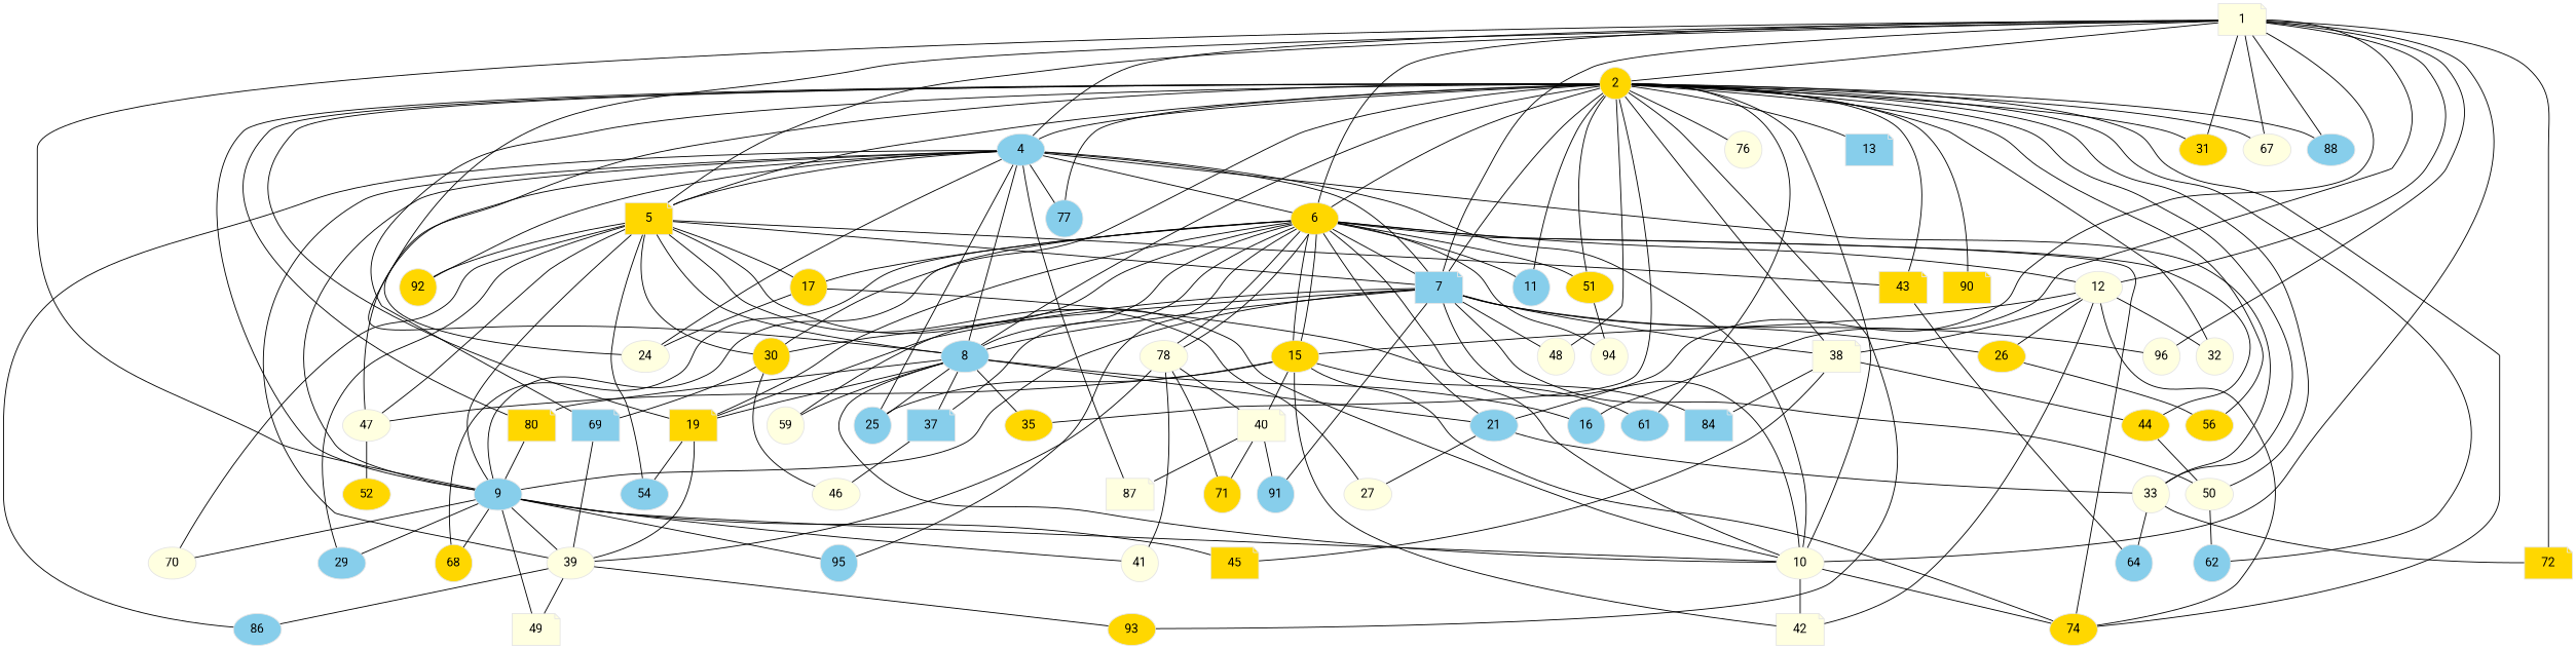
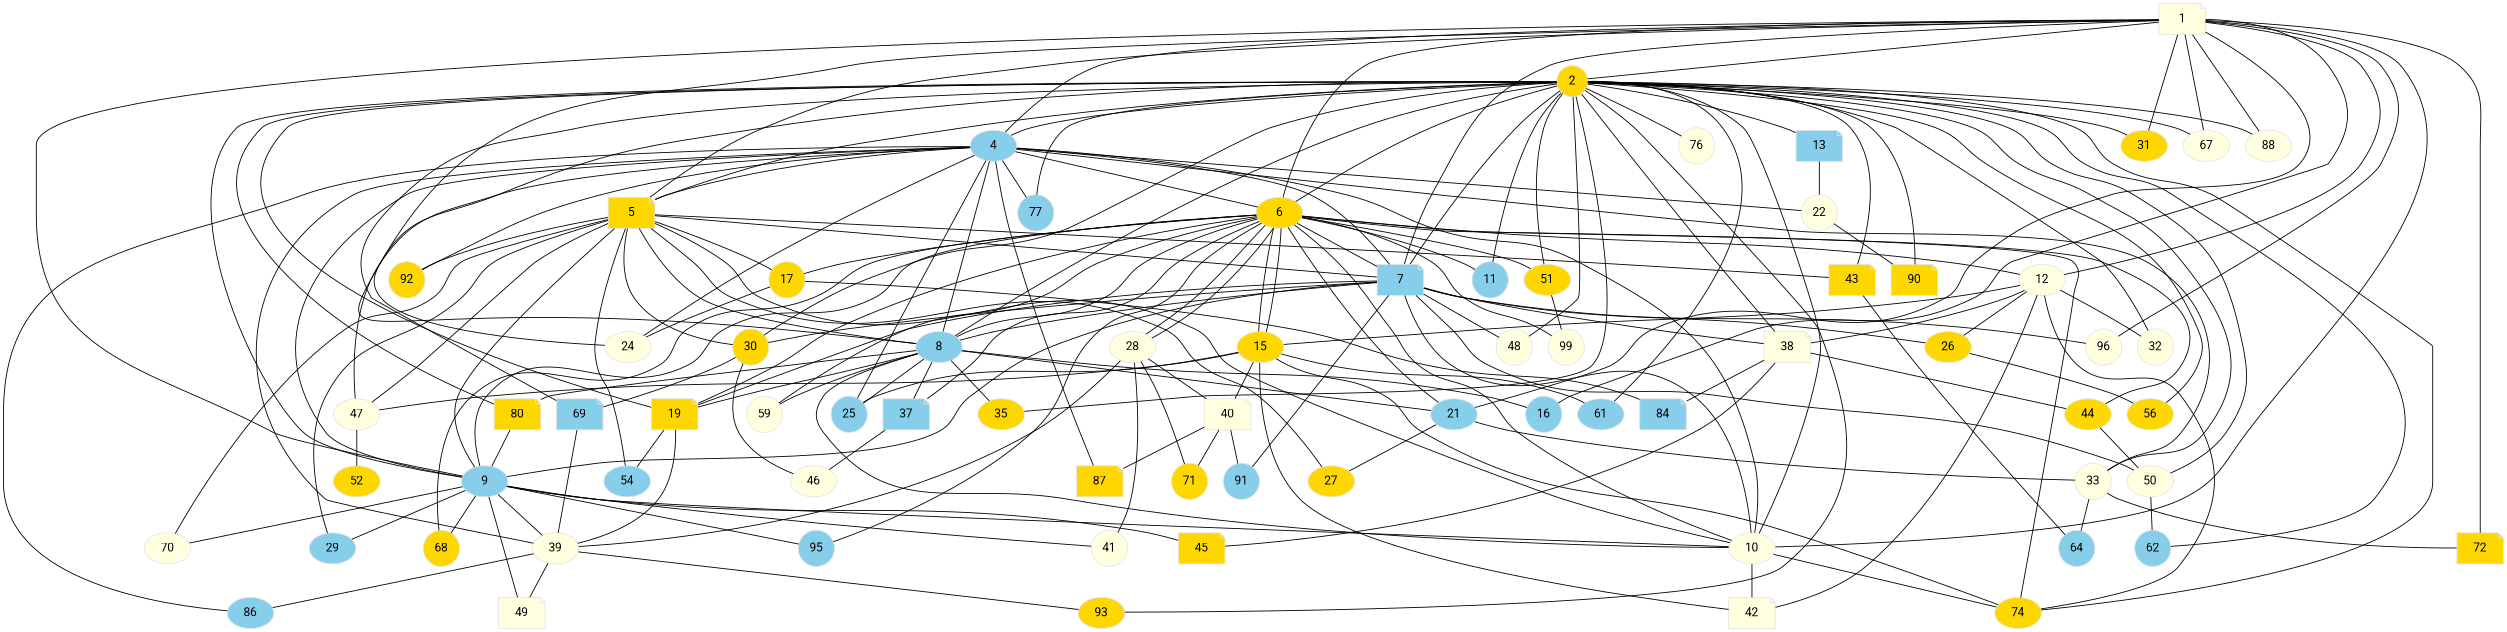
  graph {
    fontname=Roboto
    node [color=gray90 fillcolor=lightyellow fontname=Roboto shape=ellipse style=filled]
    edge [fontname=Roboto]
    1 [shape=note super="+18"]
    2 [fillcolor=gold shape=circle super="+3"]
    4 [fillcolor=skyblue super="+65"]
    5 [fillcolor=gold shape=note super="+14"]
    6 [fillcolor=gold super="+23"]
    7 [fillcolor=skyblue shape=note super="+58"]
    8 [fillcolor=skyblue super="+34"]
    9 [fillcolor=skyblue super="+83"]
    10 [super="+89"]
    12 [super="+20"]
    16 [fillcolor=skyblue shape=circle]
    21 [fillcolor=skyblue super="+75"]
    31 [fillcolor=gold]
    67
    72 [fillcolor=gold shape=note]
-   88 [fillcolor=skyblue]
+   88
    96 [shape=circle]
    11 [fillcolor=skyblue shape=circle]
    13 [fillcolor=skyblue shape=note]
    19 [fillcolor=gold shape=note super="+66"]
    24
    30 [fillcolor=gold shape=circle super="+97"]
    32 [shape=circle]
    33 [shape=circle super="+78"]
    35 [fillcolor=gold]
    38 [shape=note super="+79"]
    43 [fillcolor=gold shape=note]
    48 [shape=circle]
    51 [fillcolor=gold]
    56 [fillcolor=gold]
    n31 [label=50 super="+63"]
    61 [fillcolor=skyblue]
    62 [fillcolor=skyblue shape=circle]
    69 [fillcolor=skyblue shape=note]
    76 [shape=circle]
    77 [fillcolor=skyblue shape=circle]
    80 [fillcolor=gold shape=note]
    90 [fillcolor=gold shape=note]
    93 [fillcolor=gold]
    74 [fillcolor=gold super="+85"]
+   22 [shape=circle]
    25 [fillcolor=skyblue shape=circle super="+55"]
    39 [super="+57"]
    47 [super="+50"]
    86 [fillcolor=skyblue]
-   87 [shape=note]
+   87 [fillcolor=gold shape=note]
    92 [fillcolor=gold shape=circle]
    17 [fillcolor=gold shape=circle super="+53"]
-   27
+   27 [fillcolor=gold]
    29 [fillcolor=skyblue]
    54 [fillcolor=skyblue]
    70
    15 [fillcolor=gold super="+36"]
-   28 [super="+82" label=78]
+   28 [super="+82"]
    37 [fillcolor=skyblue shape=note]
    44 [fillcolor=gold]
    59 [shape=circle]
    68 [fillcolor=gold shape=circle]
-   94 [shape=circle]
+   94 [shape=circle label=99]
    95 [fillcolor=skyblue shape=circle]
    26 [fillcolor=gold]
    91 [fillcolor=skyblue shape=circle]
    41 [shape=circle]
    45 [fillcolor=gold shape=note]
    49 [shape=note]
    42 [shape=note super="+81"]
    46
    64 [fillcolor=skyblue shape=circle]
    84 [fillcolor=skyblue shape=note]
    71 [fillcolor=gold shape=circle]
    40 [shape=note super="+73"]
    52 [fillcolor=gold]
    1 -- 2 [weight=2]
    1 -- 4
    1 -- 5
    1 -- 6
    1 -- 7
    1 -- 8
    1 -- 9
    1 -- 10
    1 -- 12 [weight=2]
    1 -- 16
    1 -- 21
    1 -- 31
    1 -- 67
    1 -- 72
    1 -- 88
    1 -- 96
    2 -- 4 [weight=2]
    2 -- 5 [weight=2]
    2 -- 6 [weight=3]
    2 -- 7 [weight=2]
    2 -- 8 [weight=2]
    2 -- 9 [weight=2]
    2 -- 10 [weight=2]
    2 -- 31
    2 -- 67
    2 -- 88
    2 -- 11
    2 -- 13
    2 -- 19
    2 -- 24
    2 -- 30
    2 -- 32
    2 -- 33
    2 -- 35
    2 -- 38
    2 -- 43
    2 -- 48
    2 -- 51
    2 -- 56
    2 -- n31
    2 -- 61
    2 -- 62
    2 -- 69
    2 -- 76 [weight=2]
    2 -- 77
    2 -- 80
    2 -- 90
    2 -- 93
    2 -- 74
    4 -- 5
    4 -- 6
    4 -- 7
    4 -- 8
    4 -- 9
    4 -- 10
    4 -- 24
    4 -- 33
    4 -- 77
+   4 -- 22
    4 -- 25
    4 -- 39
    4 -- 47
    4 -- 86
    4 -- 87
    4 -- 92
    5 -- 7 [weight=2]
    5 -- 8
    5 -- 9 [weight=2]
    5 -- 10
    5 -- 30
    5 -- 43
    5 -- 47
    5 -- 92
    5 -- 17
    5 -- 27
    5 -- 29
    5 -- 54
    5 -- 70
    6 -- 7
    6 -- 8
    6 -- 9
    6 -- 10
    6 -- 12
    6 -- 21
    6 -- 11
    6 -- 19
    6 -- 51
    6 -- 74
    6 -- 17
    6 -- 15
    6 -- 15
    6 -- 28
    6 -- 28
    6 -- 37
    6 -- 44
    6 -- 59
    6 -- 68
    6 -- 94
    6 -- 95
    7 -- 8
    7 -- 9
    7 -- 10
    7 -- 96
    7 -- 19
    7 -- 30
    7 -- 38
    7 -- 48
    7 -- n31
    7 -- 26
    7 -- 91
    8 -- 10
    8 -- 16
    8 -- 21
    8 -- 19
    8 -- 35
    8 -- 80
    8 -- 25
    8 -- 37
    8 -- 59
    9 -- 10
    9 -- 39
    9 -- 29
    9 -- 70
    9 -- 68
    9 -- 95
    9 -- 41
    9 -- 45
    9 -- 49
    10 -- 74
    10 -- 42
    12 -- 32
    12 -- 38
    12 -- 74
    12 -- 15
    12 -- 26
    12 -- 42
    21 -- 33
    21 -- 27
+   13 -- 22
    19 -- 39
    19 -- 54
    30 -- 69
    30 -- 46
    33 -- 72
    33 -- 64
    38 -- 44
    38 -- 45
    38 -- 84
    43 -- 64
    51 -- 94
    n31 -- 62
    69 -- 39
    80 -- 9
+   22 -- 90
    39 -- 93
    39 -- 86
    39 -- 49
    47 -- 52 [weight=2]
    17 -- 24
    17 -- 84
    15 -- 61
    15 -- 74
    15 -- 25
    15 -- 47
    15 -- 42
    15 -- 40
    28 -- 39
    28 -- 41
    28 -- 71
    28 -- 40
    37 -- 46
    44 -- n31
    26 -- 56
    40 -- 87
    40 -- 91
    40 -- 71
  }
